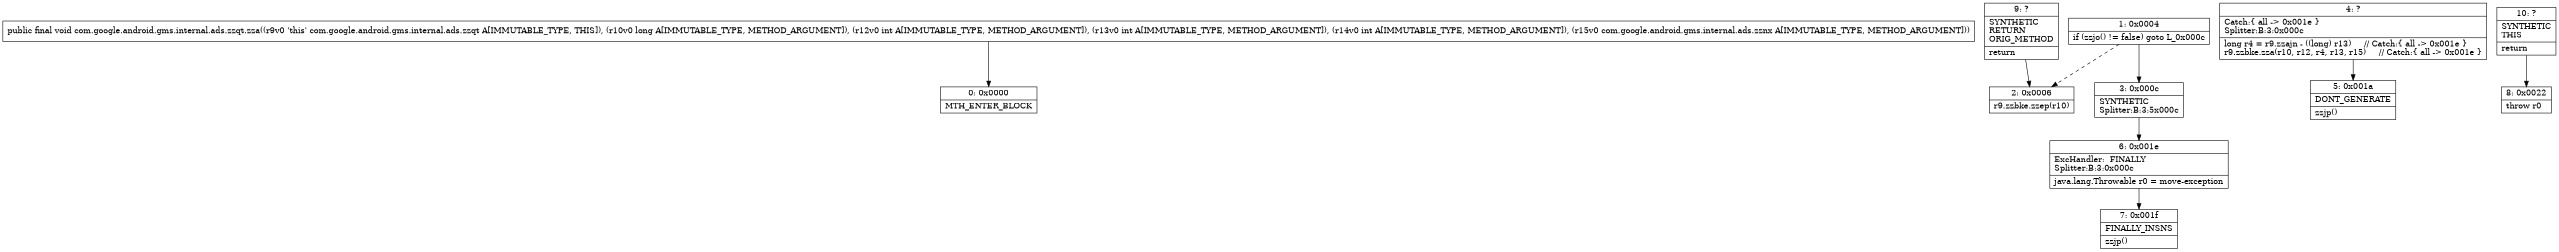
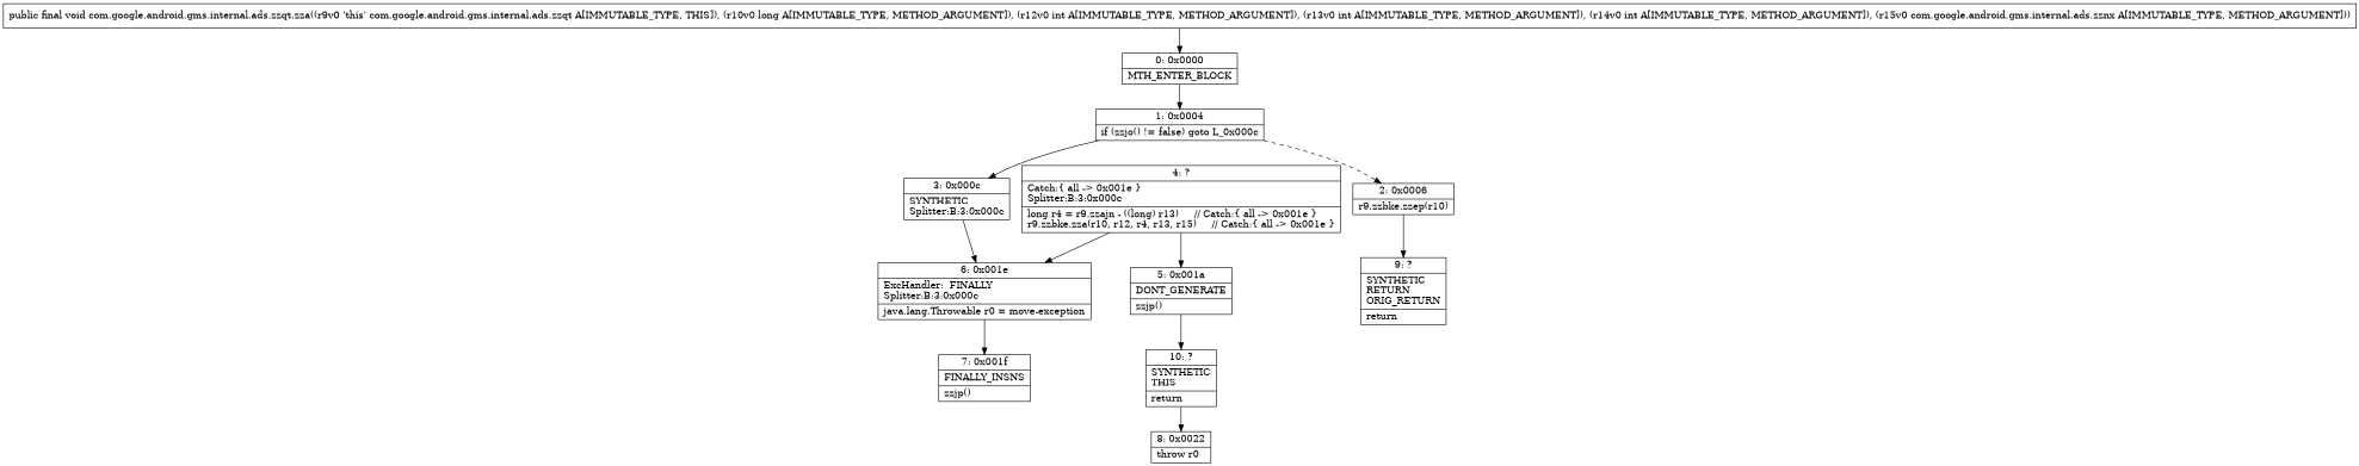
  digraph {
    fontname="DejaVu Serif"
    node [fontname="DejaVu Serif" shape=record]
    edge [fontname="DejaVu Serif"]
    n1 [label="{0\:\ 0x0000|MTH_ENTER_BLOCK\l}"]
    n2 [label="{1\:\ 0x0004|if (zzjo() != false) goto L_0x000c\l}"]
    n3 [label="{2\:\ 0x0006|r9.zzbke.zzep(r10)\l}"]
-   n4 [label="{3\:\ 0x000c|SYNTHETIC\lSplitter:B:3:5x000c\l}"]
-   n5 [label="{9\:\ ?|SYNTHETIC\lRETURN\lORIG_METHOD\l|return\l}"]
+   n4 [label="{3\:\ 0x000c|SYNTHETIC\lSplitter:B:3:0x000c\l}"]
+   n5 [label="{9\:\ ?|SYNTHETIC\lRETURN\lORIG_RETURN\l|return\l}"]
    n6 [label="{6\:\ 0x001e|ExcHandler:  FINALLY\lSplitter:B:3:0x000c\l|java.lang.Throwable r0 = move\-exception\l}"]
    n7 [label="{4\:\ ?|Catch:\{ all \-\> 0x001e \}\lSplitter:B:3:0x000c\l|long r4 = r9.zzajn \- ((long) r13)     \/\/ Catch:\{ all \-\> 0x001e \}\lr9.zzbke.zza(r10, r12, r4, r13, r15)     \/\/ Catch:\{ all \-\> 0x001e \}\l}"]
    n8 [label="{5\:\ 0x001a|DONT_GENERATE\l|zzjp()\l}"]
    n9 [label="{7\:\ 0x001f|FINALLY_INSNS\l|zzjp()\l}"]
    n10 [label="{10\:\ ?|SYNTHETIC\lTHIS\l|return\l}"]
    n11 [label="{8\:\ 0x0022|throw r0\l}"]
    n12 [label="{public final void com.google.android.gms.internal.ads.zzqt.zza((r9v0 'this' com.google.android.gms.internal.ads.zzqt A[IMMUTABLE_TYPE, THIS]), (r10v0 long A[IMMUTABLE_TYPE, METHOD_ARGUMENT]), (r12v0 int A[IMMUTABLE_TYPE, METHOD_ARGUMENT]), (r13v0 int A[IMMUTABLE_TYPE, METHOD_ARGUMENT]), (r14v0 int A[IMMUTABLE_TYPE, METHOD_ARGUMENT]), (r15v0 com.google.android.gms.internal.ads.zznx A[IMMUTABLE_TYPE, METHOD_ARGUMENT])) }"]
+   n1 -> n2
    n2 -> n3 [style=dashed]
    n2 -> n4
-   n5 -> n3
+   n3 -> n5
    n4 -> n6
    n6 -> n9
+   n7 -> n6
    n7 -> n8
+   n8 -> n10
    n10 -> n11
    n12 -> n1
  }
